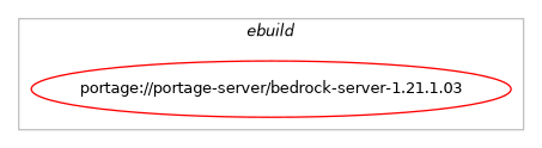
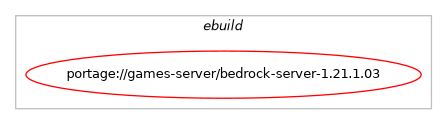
  digraph {
    compound=true
    concentrate=true
    fontname=Helvetica
    fontsize=10
    newrank=true
    rankdir=LR
    ranksep=1.5
-   n1 [color=red fontname=Helvetica fontsize=10 label="portage://portage-server/bedrock-server-1.21.1.03" width=4]
+   n1 [color=red fontname=Helvetica fontsize=10 label="portage://games-server/bedrock-server-1.21.1.03" width=4]
    subgraph cluster_1 {
      color=gray
      label=<<i>ebuild</i>>
      rank=same
      n1
    }
    subgraph cluster_2 {
      color=gray
      label=<<i>dependencies</i>>
      subgraph cluster_3 {
        color=gray
        fillcolor="#eeeeee"
        label=<<i>compile</i>>
        style=filled
      }
      subgraph cluster_4 {
        color=gray
        fillcolor="#eeeeee"
        label=<<i>compile and run</i>>
        style=filled
      }
      subgraph cluster_5 {
        color=gray
        fillcolor="#eeeeee"
        label=<<i>run</i>>
        style=filled
      }
    }
    subgraph cluster_6 {
      color=gray
      label=<<i>candidates</i>>
      rank=same
    }
  }
